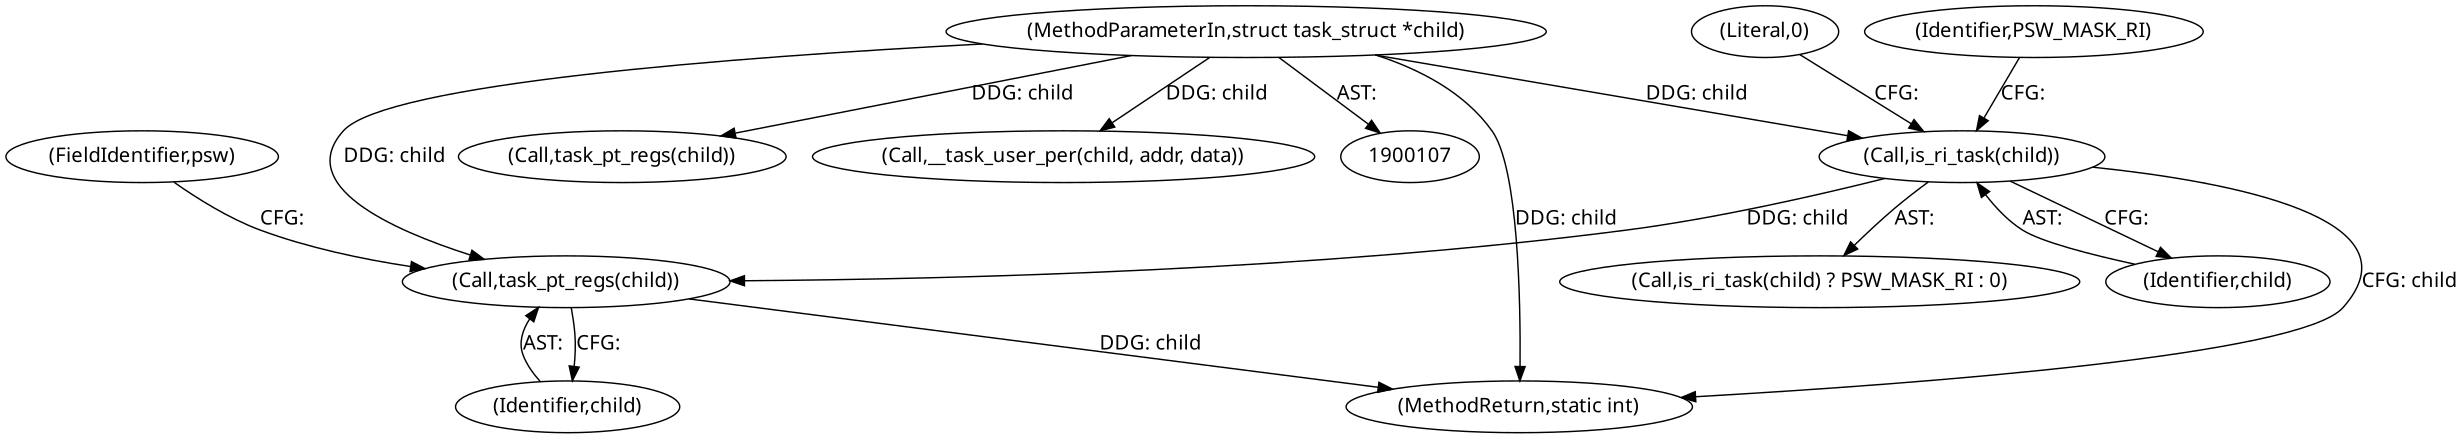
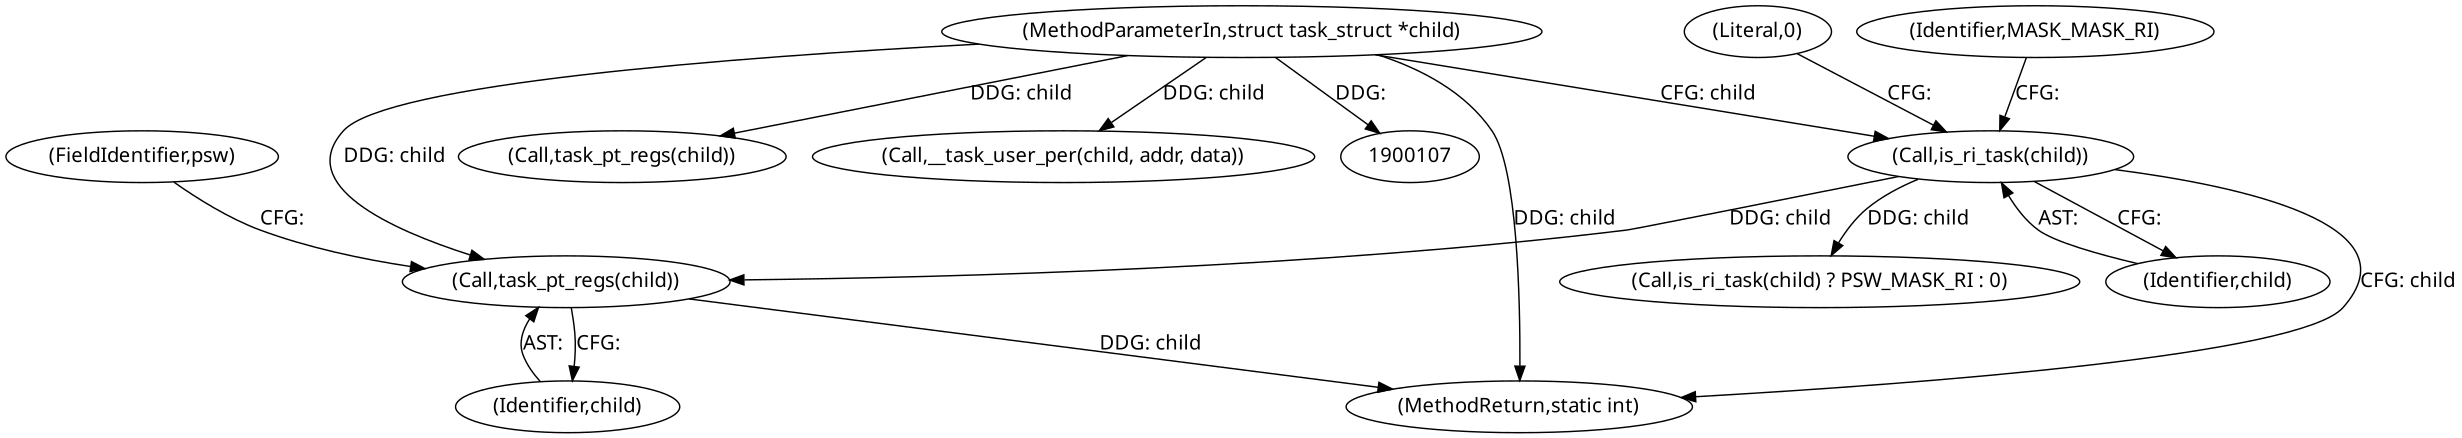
  digraph {
    fontname="Noto Sans"
    node [fontname="Noto Sans"]
    edge [fontname="Noto Sans"]
    n1 [label="(Call,task_pt_regs(child))"]
    n2 [label="(Identifier,child)"]
    n3 [label="(MethodReturn,static int)"]
    n4 [label="(Call,is_ri_task(child))"]
    n5 [label="(Identifier,child)"]
    n6 [label="(Call,is_ri_task(child) ? PSW_MASK_RI : 0)"]
    n7 [label="(MethodParameterIn,struct task_struct *child)"]
    n8 [label="(Call,task_pt_regs(child))"]
    n9 [label="(Call,__task_user_per(child, addr, data))"]
    n10 [label=1900107]
    n11 [label="(Literal,0)"]
-   n12 [label="(Identifier,PSW_MASK_RI)"]
+   n12 [label="(Identifier,MASK_MASK_RI)"]
    n13 [label="(FieldIdentifier,psw)"]
    n1 -> n2 [label="CFG: "]
    n1 -> n3 [label="DDG: child"]
    n2 -> n1 [label="AST: "]
    n4 -> n1 [label="DDG: child"]
    n4 -> n3 [label="CFG: child"]
    n4 -> n5 [label="CFG: "]
-   n4 -> n6 [label="AST: "]
+   n4 -> n6 [label="DDG: child"]
    n5 -> n4 [label="AST: "]
    n7 -> n1 [label="DDG: child"]
    n7 -> n3 [label="DDG: child"]
-   n7 -> n4 [label="DDG: child"]
+   n7 -> n4 [label="CFG: child"]
    n7 -> n8 [label="DDG: child"]
    n7 -> n9 [label="DDG: child"]
-   n7 -> n10 [label="AST: "]
+   n7 -> n10 [label="DDG: "]
    n11 -> n4 [label="CFG: "]
    n12 -> n4 [label="CFG: "]
    n13 -> n1 [label="CFG: "]
  }
